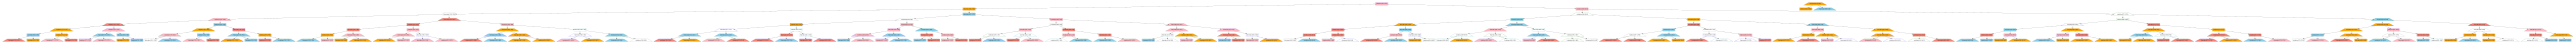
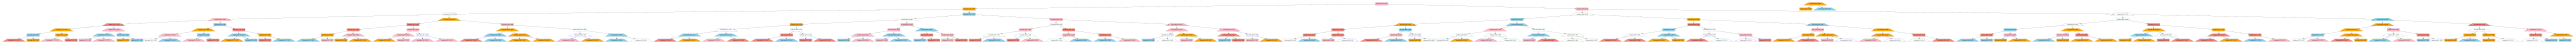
  digraph {
    fontname=Roboto
    node [color=gray40 fillcolor=orange fontname=Roboto shape=trapezium style=filled]
    edge [fontname=Roboto]
    n1 [color=blue fillcolor=lightpink label="Node{data=[3831, 3831]}" shape=note]
    n2 [label="Node{data=[1883, 1883]}" shape=note]
    n3 [fillcolor=lightpink label="Node{data=[5644, 5644]}" shape=note]
    n4 [fillcolor=white label="Node{data=[1798, 1798]}" shape=note]
    n5 [color=darkgreen fillcolor=skyblue label="Node{data=[2417, 2417]}" shape=note]
    n6 [color=darkgreen fillcolor=white label="Node{data=[3863, 3863]}"]
    n7 [color=darkgreen fillcolor=white label="Node{data=[5719, 5719]}"]
    n8 [fillcolor=lightpink label="Node{data=[1782, 1782]}"]
-   n9 [color=teal fillcolor=salmon label="Node{data=[1822, 1822]}"]
+   n9 [color=teal label="Node{data=[1822, 1822]}"]
    n10 [fillcolor=white label="Node{data=[2283, 2283]}"]
    n11 [fillcolor=lightpink label="Node{data=[2433, 2433]}" shape=note]
    n12 [color=teal fillcolor=salmon label="Node{data=[1774, 1774]}"]
    n13 [color=teal fillcolor=skyblue label="Node{data=[1790, 1790]}" shape=note]
    n14 [color=darkgreen fillcolor=salmon label="Node{data=[1814, 1814]}" shape=note]
    n15 [color=teal fillcolor=lightpink label="Node{data=[1844, 1844]}" shape=note]
    n16 [color=darkgreen label="Node{data=[1770, 1770]}"]
    n17 [color=blue fillcolor=lightpink label="Node{data=[1778, 1778]}"]
    n18 [color=darkgreen label="Node{data=[1786, 1786]}"]
    n19 [color=blue fillcolor=salmon label="Node{data=[1794, 1794]}" shape=note]
    n20 [color=blue fillcolor=skyblue label="Node{data=[1768, 1768]}" shape=note]
    n21 [color=teal label="Node{data=[1772, 1772]}" shape=note]
    n22 [fillcolor=skyblue label="Node{data=[1776, 1776]}"]
    n23 [fillcolor=skyblue label="Node{data=[1780, 1780]}" shape=note]
    n24 [fillcolor=salmon label="Node{data=[1767, 1767]}"]
    n25 [color=darkgreen label="Node{data=[1769, 1769]}" shape=note]
    n26 [color=teal fillcolor=lightpink label="Node{data=[1771, 1771]}"]
    n27 [fillcolor=salmon label="Node{data=[1773, 1773]}" shape=note]
    n28 [color=blue fillcolor=lightpink label="Node{data=[1775, 1775]}" shape=note]
    n29 [color=teal fillcolor=lightpink label="Node{data=[1777, 1777]}"]
    n30 [label="Node{data=[1779, 1779]}" shape=note]
    n31 [color=blue fillcolor=skyblue label="Node{data=[1781, 1781]}" shape=note]
    n32 [color=teal fillcolor=lightpink label="Node{data=[1784, 1784]}"]
    n33 [color=blue fillcolor=skyblue label="Node{data=[1788, 1788]}" shape=note]
    n34 [fillcolor=skyblue label="Node{data=[1792, 1792]}"]
    n35 [color=darkgreen label="Node{data=[1796, 1796]}" shape=note]
    n36 [fillcolor=white label="Node{data=[1783, 1783]}" shape=note]
    n37 [color=blue fillcolor=skyblue label="Node{data=[1785, 1785]}"]
    n38 [fillcolor=lightpink label="Node{data=[1787, 1787]}"]
    n39 [color=teal fillcolor=salmon label="Node{data=[1789, 1789]}" shape=note]
    n40 [color=blue label="Node{data=[1791, 1791]}"]
    n41 [color=teal fillcolor=skyblue label="Node{data=[1793, 1793]}" shape=note]
    n42 [color=blue fillcolor=salmon label="Node{data=[1795, 1795]}" shape=note]
    n43 [color=darkgreen fillcolor=skyblue label="Node{data=[1797, 1797]}"]
    n44 [color=teal fillcolor=salmon label="Node{data=[1802, 1802]}" shape=note]
    n45 [fillcolor=lightpink label="Node{data=[1818, 1818]}" shape=note]
    n46 [color=teal label="Node{data=[1840, 1840]}"]
    n47 [color=teal fillcolor=white label="Node{data=[1848, 1848]}" shape=note]
    n48 [color=darkgreen label="Node{data=[1800, 1800]}" shape=note]
    n49 [color=teal fillcolor=lightpink label="Node{data=[1804, 1804]}"]
    n50 [fillcolor=lightpink label="Node{data=[1816, 1816]}"]
    n51 [color=blue fillcolor=white label="Node{data=[1820, 1820]}" shape=note]
    n52 [color=darkgreen fillcolor=skyblue label="Node{data=[1799, 1799]}"]
    n53 [color=teal fillcolor=lightpink label="Node{data=[1801, 1801]}" shape=note]
    n54 [color=darkgreen label="Node{data=[1803, 1803]}" shape=note]
    n55 [color=blue label="Node{data=[1813, 1813]}"]
    n56 [label="Node{data=[1815, 1815]}"]
    n57 [color=teal fillcolor=lightpink label="Node{data=[1817, 1817]}" shape=note]
    n58 [color=blue fillcolor=lightpink label="Node{data=[1819, 1819]}"]
    n59 [fillcolor=lightpink label="Node{data=[1821, 1821]}"]
    n60 [color=blue fillcolor=skyblue label="Node{data=[1824, 1824]}"]
    n61 [color=blue label="Node{data=[1842, 1842]}"]
    n62 [color=blue fillcolor=white label="Node{data=[1846, 1846]}"]
    n63 [color=darkgreen fillcolor=skyblue label="Node{data=[1850, 1850]}"]
    n64 [color=teal fillcolor=salmon label="Node{data=[1823, 1823]}"]
    n65 [color=teal fillcolor=skyblue label="Node{data=[1839, 1839]}"]
    n66 [color=darkgreen label="Node{data=[1841, 1841]}"]
    n67 [label="Node{data=[1843, 1843]}"]
    n68 [color=blue fillcolor=lightpink label="Node{data=[1845, 1845]}"]
    n69 [color=teal label="Node{data=[1847, 1847]}"]
    n70 [color=teal fillcolor=skyblue label="Node{data=[1849, 1849]}"]
    n71 [fillcolor=white label="Node{data=[1854, 1854]}"]
    n72 [color=blue label="Node{data=[2275, 2275]}" shape=note]
    n73 [color=darkgreen fillcolor=lightpink label="Node{data=[2376, 2376]}" shape=note]
    n74 [color=teal fillcolor=white label="Node{data=[2425, 2425]}" shape=note]
    n75 [fillcolor=lightpink label="Node{data=[2441, 2441]}"]
    n76 [color=blue fillcolor=white label="Node{data=[2271, 2271]}"]
    n77 [color=teal fillcolor=white label="Node{data=[2279, 2279]}" shape=note]
    n78 [color=blue fillcolor=lightpink label="Node{data=[2287, 2287]}" shape=note]
    n79 [color=darkgreen fillcolor=skyblue label="Node{data=[2380, 2380]}"]
    n80 [fillcolor=skyblue label="Node{data=[2221, 2221]}"]
    n81 [color=teal fillcolor=skyblue label="Node{data=[2273, 2273]}"]
    n82 [fillcolor=salmon label="Node{data=[2277, 2277]}" shape=note]
    n83 [color=teal fillcolor=white label="Node{data=[2281, 2281]}" shape=note]
    n84 [color=blue fillcolor=salmon label="Node{data=[2196, 2196]}"]
    n85 [color=teal label="Node{data=[2231, 2231]}"]
    n86 [color=darkgreen fillcolor=lightpink label="Node{data=[2272, 2272]}"]
    n87 [color=darkgreen fillcolor=salmon label="Node{data=[2274, 2274]}"]
    n88 [color=blue fillcolor=salmon label="Node{data=[2276, 2276]}"]
    n89 [color=blue fillcolor=skyblue label="Node{data=[2278, 2278]}"]
    n90 [color=blue fillcolor=salmon label="Node{data=[2280, 2280]}" shape=note]
    n91 [color=blue fillcolor=salmon label="Node{data=[2282, 2282]}"]
    n92 [color=blue fillcolor=lightpink label="Node{data=[2285, 2285]}"]
    n93 [color=blue fillcolor=skyblue label="Node{data=[2374, 2374]}"]
    n94 [fillcolor=salmon label="Node{data=[2378, 2378]}" shape=note]
    n95 [fillcolor=lightpink label="Node{data=[2382, 2382]}" shape=note]
    n96 [fillcolor=skyblue label="Node{data=[2284, 2284]}" shape=note]
    n97 [color=teal fillcolor=lightpink label="Node{data=[2286, 2286]}"]
    n98 [color=blue fillcolor=lightpink label="Node{data=[2373, 2373]}" shape=note]
    n99 [fillcolor=skyblue label="Node{data=[2375, 2375]}"]
    n100 [fillcolor=skyblue label="Node{data=[2377, 2377]}" shape=note]
    n101 [color=teal fillcolor=salmon label="Node{data=[2379, 2379]}" shape=note]
    n102 [color=darkgreen fillcolor=lightpink label="Node{data=[2381, 2381]}" shape=note]
    n103 [fillcolor=salmon label="Node{data=[2416, 2416]}" shape=note]
    n104 [color=teal fillcolor=lightpink label="Node{data=[2421, 2421]}" shape=note]
    n105 [color=teal fillcolor=salmon label="Node{data=[2429, 2429]}" shape=note]
    n106 [color=teal fillcolor=lightpink label="Node{data=[2437, 2437]}"]
    n107 [color=blue fillcolor=lightpink label="Node{data=[3531, 3531]}"]
    n108 [color=darkgreen fillcolor=white label="Node{data=[2419, 2419]}"]
    n109 [color=teal fillcolor=white label="Node{data=[2423, 2423]}"]
    n110 [fillcolor=lightpink label="Node{data=[2427, 2427]}" shape=note]
    n111 [fillcolor=salmon label="Node{data=[2431, 2431]}" shape=note]
    n112 [fillcolor=salmon label="Node{data=[2418, 2418]}" shape=note]
    n113 [color=blue fillcolor=skyblue label="Node{data=[2420, 2420]}"]
    n114 [fillcolor=salmon label="Node{data=[2422, 2422]}" shape=note]
    n115 [fillcolor=lightpink label="Node{data=[2424, 2424]}"]
    n116 [color=teal fillcolor=white label="Node{data=[2426, 2426]}"]
    n117 [color=darkgreen fillcolor=skyblue label="Node{data=[2428, 2428]}"]
    n118 [color=teal fillcolor=skyblue label="Node{data=[2430, 2430]}"]
    n119 [color=darkgreen fillcolor=lightpink label="Node{data=[2432, 2432]}"]
    n120 [color=teal fillcolor=white label="Node{data=[2435, 2435]}" shape=note]
    n121 [color=darkgreen label="Node{data=[2439, 2439]}"]
    n122 [color=darkgreen fillcolor=salmon label="Node{data=[2443, 2443]}"]
    n123 [color=blue fillcolor=white label="Node{data=[3550, 3550]}" shape=note]
    n124 [color=teal fillcolor=skyblue label="Node{data=[2434, 2434]}" shape=note]
    n125 [fillcolor=white label="Node{data=[2436, 2436]}"]
    n126 [color=blue fillcolor=lightpink label="Node{data=[2438, 2438]}" shape=note]
    n127 [color=darkgreen label="Node{data=[2440, 2440]}"]
    n128 [color=blue fillcolor=skyblue label="Node{data=[2442, 2442]}" shape=note]
    n129 [color=darkgreen fillcolor=salmon label="Node{data=[3060, 3060]}" shape=note]
    n130 [color=darkgreen fillcolor=lightpink label="Node{data=[3537, 3537]}" shape=note]
    n131 [color=blue label="Node{data=[3830, 3830]}"]
    n132 [color=darkgreen fillcolor=skyblue label="Node{data=[3847, 3847]}" shape=note]
    n133 [color=teal label="Node{data=[5376, 5376]}" shape=note]
    n134 [color=darkgreen fillcolor=white label="Node{data=[5690, 5690]}" shape=note]
    n135 [color=darkgreen fillcolor=skyblue label="Node{data=[9005, 9005]}"]
    n136 [color=darkgreen label="Node{data=[3839, 3839]}"]
    n137 [fillcolor=skyblue label="Node{data=[3855, 3855]}"]
    n138 [color=teal fillcolor=salmon label="Node{data=[5368, 5368]}" shape=note]
    n139 [color=teal fillcolor=skyblue label="Node{data=[5636, 5636]}"]
    n140 [color=blue fillcolor=salmon label="Node{data=[3835, 3835]}" shape=note]
    n141 [color=teal fillcolor=skyblue label="Node{data=[3843, 3843]}" shape=note]
    n142 [fillcolor=lightpink label="Node{data=[3851, 3851]}"]
    n143 [color=teal fillcolor=white label="Node{data=[3859, 3859]}" shape=note]
    n144 [fillcolor=salmon label="Node{data=[3833, 3833]}" shape=note]
    n145 [color=teal fillcolor=salmon label="Node{data=[3837, 3837]}" shape=note]
    n146 [fillcolor=lightpink label="Node{data=[3841, 3841]}" shape=note]
    n147 [color=blue fillcolor=white label="Node{data=[3845, 3845]}" shape=note]
    n148 [fillcolor=white label="Node{data=[3832, 3832]}" shape=note]
    n149 [color=teal fillcolor=skyblue label="Node{data=[3834, 3834]}"]
    n150 [color=teal fillcolor=lightpink label="Node{data=[3836, 3836]}" shape=note]
    n151 [color=blue fillcolor=white label="Node{data=[3838, 3838]}"]
    n152 [fillcolor=salmon label="Node{data=[3840, 3840]}"]
    n153 [color=darkgreen fillcolor=skyblue label="Node{data=[3842, 3842]}"]
    n154 [color=teal label="Node{data=[3844, 3844]}" shape=note]
    n155 [color=darkgreen fillcolor=white label="Node{data=[3846, 3846]}" shape=note]
    n156 [color=teal fillcolor=white label="Node{data=[3849, 3849]}"]
    n157 [color=darkgreen fillcolor=white label="Node{data=[3853, 3853]}"]
    n158 [fillcolor=skyblue label="Node{data=[3857, 3857]}"]
    n159 [color=darkgreen fillcolor=white label="Node{data=[3861, 3861]}"]
    n160 [color=teal fillcolor=white label="Node{data=[3848, 3848]}" shape=note]
    n161 [color=darkgreen label="Node{data=[3850, 3850]}"]
    n162 [color=blue fillcolor=lightpink label="Node{data=[3852, 3852]}"]
    n163 [color=teal fillcolor=white label="Node{data=[3854, 3854]}"]
    n164 [color=blue fillcolor=lightpink label="Node{data=[3856, 3856]}" shape=note]
    n165 [color=teal fillcolor=salmon label="Node{data=[3858, 3858]}"]
    n166 [color=darkgreen fillcolor=white label="Node{data=[3860, 3860]}"]
    n167 [fillcolor=white label="Node{data=[3862, 3862]}" shape=note]
    n168 [fillcolor=skyblue label="Node{data=[5364, 5364]}" shape=note]
    n169 [fillcolor=white label="Node{data=[5372, 5372]}" shape=note]
    n170 [fillcolor=lightpink label="Node{data=[5380, 5380]}" shape=note]
    n171 [color=teal label="Node{data=[5640, 5640]}"]
    n172 [fillcolor=white label="Node{data=[3914, 3914]}"]
    n173 [color=teal fillcolor=skyblue label="Node{data=[5366, 5366]}"]
    n174 [color=blue fillcolor=white label="Node{data=[5370, 5370]}" shape=note]
    n175 [fillcolor=lightpink label="Node{data=[5374, 5374]}" shape=note]
    n176 [fillcolor=salmon label="Node{data=[3913, 3913]}"]
    n177 [color=darkgreen fillcolor=salmon label="Node{data=[3958, 3958]}"]
    n178 [color=darkgreen label="Node{data=[5365, 5365]}"]
    n179 [label="Node{data=[5367, 5367]}" shape=note]
    n180 [fillcolor=salmon label="Node{data=[5369, 5369]}"]
    n181 [color=teal fillcolor=white label="Node{data=[5371, 5371]}"]
    n182 [color=blue fillcolor=white label="Node{data=[5373, 5373]}"]
    n183 [color=blue fillcolor=salmon label="Node{data=[5375, 5375]}" shape=note]
    n184 [color=darkgreen label="Node{data=[5378, 5378]}" shape=note]
    n185 [color=darkgreen label="Node{data=[5382, 5382]}"]
    n186 [color=blue label="Node{data=[5638, 5638]}"]
    n187 [color=darkgreen fillcolor=salmon label="Node{data=[5642, 5642]}" shape=note]
    n188 [label="Node{data=[5377, 5377]}"]
    n189 [color=blue fillcolor=salmon label="Node{data=[5379, 5379]}"]
    n190 [color=blue fillcolor=lightpink label="Node{data=[5381, 5381]}" shape=note]
    n191 [color=blue fillcolor=white label="Node{data=[5635, 5635]}"]
    n192 [color=darkgreen fillcolor=lightpink label="Node{data=[5637, 5637]}"]
    n193 [color=blue fillcolor=white label="Node{data=[5639, 5639]}"]
    n194 [color=darkgreen fillcolor=white label="Node{data=[5641, 5641]}"]
    n195 [color=darkgreen fillcolor=salmon label="Node{data=[5643, 5643]}"]
    n196 [color=blue fillcolor=white label="Node{data=[5652, 5652]}"]
    n197 [fillcolor=salmon label="Node{data=[5711, 5711]}" shape=note]
    n198 [label="Node{data=[6246, 6246]}"]
    n199 [fillcolor=salmon label="Node{data=[9013, 9013]}"]
    n200 [color=darkgreen fillcolor=skyblue label="Node{data=[5648, 5648]}" shape=note]
    n201 [label="Node{data=[5686, 5686]}"]
    n202 [color=blue label="Node{data=[5694, 5694]}"]
    n203 [color=teal label="Node{data=[5715, 5715]}" shape=note]
    n204 [fillcolor=salmon label="Node{data=[5646, 5646]}" shape=note]
    n205 [color=blue fillcolor=lightpink label="Node{data=[5650, 5650]}" shape=note]
    n206 [color=blue fillcolor=lightpink label="Node{data=[5654, 5654]}" shape=note]
    n207 [color=blue fillcolor=salmon label="Node{data=[5688, 5688]}" shape=note]
    n208 [fillcolor=skyblue label="Node{data=[5645, 5645]}"]
    n209 [fillcolor=skyblue label="Node{data=[5647, 5647]}" shape=note]
    n210 [color=teal label="Node{data=[5649, 5649]}" shape=note]
    n211 [color=teal label="Node{data=[5651, 5651]}"]
    n212 [fillcolor=skyblue label="Node{data=[5653, 5653]}"]
    n213 [color=darkgreen label="Node{data=[5685, 5685]}" shape=note]
    n214 [label="Node{data=[5687, 5687]}"]
    n215 [color=darkgreen label="Node{data=[5689, 5689]}"]
    n216 [color=teal fillcolor=skyblue label="Node{data=[5692, 5692]}"]
    n217 [color=teal fillcolor=white label="Node{data=[5696, 5696]}"]
    n218 [color=darkgreen fillcolor=salmon label="Node{data=[5713, 5713]}"]
    n219 [color=teal fillcolor=salmon label="Node{data=[5717, 5717]}" shape=note]
    n220 [label="Node{data=[5691, 5691]}" shape=note]
    n221 [label="Node{data=[5693, 5693]}"]
    n222 [color=teal fillcolor=salmon label="Node{data=[5695, 5695]}" shape=note]
    n223 [color=darkgreen fillcolor=salmon label="Node{data=[5697, 5697]}"]
    n224 [color=blue fillcolor=salmon label="Node{data=[5712, 5712]}"]
    n225 [color=blue label="Node{data=[5714, 5714]}"]
    n226 [fillcolor=skyblue label="Node{data=[5716, 5716]}"]
    n227 [fillcolor=lightpink label="Node{data=[5718, 5718]}"]
    n228 [label="Node{data=[5723, 5723]}"]
    n229 [color=blue fillcolor=lightpink label="Node{data=[8973, 8973]}" shape=note]
    n230 [fillcolor=white label="Node{data=[9009, 9009]}"]
    n231 [color=teal fillcolor=lightpink label="Node{data=[9017, 9017]}"]
    n232 [fillcolor=skyblue label="Node{data=[5721, 5721]}" shape=note]
    n233 [label="Node{data=[6160, 6160]}"]
    n234 [fillcolor=white label="Node{data=[7678, 7678]}"]
    n235 [color=teal fillcolor=salmon label="Node{data=[9003, 9003]}" shape=note]
    n236 [fillcolor=white label="Node{data=[5720, 5720]}" shape=note]
    n237 [fillcolor=lightpink label="Node{data=[5722, 5722]}"]
    n238 [fillcolor=salmon label="Node{data=[6018, 6018]}"]
    n239 [label="Node{data=[6236, 6236]}" shape=note]
    n240 [color=darkgreen fillcolor=skyblue label="Node{data=[7605, 7605]}"]
    n241 [fillcolor=lightpink label="Node{data=[8149, 8149]}"]
    n242 [fillcolor=skyblue label="Node{data=[9002, 9002]}" shape=note]
    n243 [color=teal fillcolor=white label="Node{data=[9004, 9004]}" shape=note]
    n244 [label="Node{data=[9007, 9007]}" shape=note]
    n245 [label="Node{data=[9011, 9011]}" shape=note]
    n246 [color=teal fillcolor=salmon label="Node{data=[9015, 9015]}" shape=note]
    n247 [color=darkgreen label="Node{data=[9019, 9019]}"]
    n248 [label="Node{data=[9006, 9006]}" shape=note]
    n249 [fillcolor=skyblue label="Node{data=[9008, 9008]}"]
    n250 [label="Node{data=[9010, 9010]}" shape=note]
    n251 [fillcolor=white label="Node{data=[9012, 9012]}"]
    n252 [color=teal fillcolor=white label="Node{data=[9014, 9014]}"]
    n253 [fillcolor=skyblue label="Node{data=[9016, 9016]}" shape=note]
    n254 [fillcolor=skyblue label="Node{data=[9018, 9018]}" shape=note]
    n255 [color=blue label="Node{data=[9336, 9336]}"]
    n256 [color=teal label="Node{data=[9020, 9020]}" shape=note]
    n257 [color=teal fillcolor=skyblue label="Node{data=[9384, 9384]}"]
    n1 -> n2
    n1 -> n3
    n2 -> n4
    n2 -> n5
    n3 -> n6
    n3 -> n7
    n4 -> n8
    n4 -> n9
    n5 -> n10
    n5 -> n11
    n6 -> n132
    n6 -> n133
    n7 -> n134
    n7 -> n135
    n8 -> n12
    n8 -> n13
    n9 -> n14
    n9 -> n15
    n10 -> n72
    n10 -> n73
    n11 -> n74
    n11 -> n75
    n12 -> n16
    n12 -> n17
    n13 -> n18
    n13 -> n19
    n14 -> n44
    n14 -> n45
    n15 -> n46
    n15 -> n47
    n16 -> n20
    n16 -> n21
    n17 -> n22
    n17 -> n23
    n18 -> n32
    n18 -> n33
    n19 -> n34
    n19 -> n35
    n20 -> n24
    n20 -> n25
    n21 -> n26
    n21 -> n27
    n22 -> n28
    n22 -> n29
    n23 -> n30
    n23 -> n31
    n32 -> n36
    n32 -> n37
    n33 -> n38
    n33 -> n39
    n34 -> n40
    n34 -> n41
    n35 -> n42
    n35 -> n43
    n44 -> n48
    n44 -> n49
    n45 -> n50
    n45 -> n51
    n46 -> n60
    n46 -> n61
    n47 -> n62
    n47 -> n63
    n48 -> n52
    n48 -> n53
    n49 -> n54
    n49 -> n55
    n50 -> n56
    n50 -> n57
    n51 -> n58
    n51 -> n59
    n60 -> n64
    n60 -> n65
    n61 -> n66
    n61 -> n67
    n62 -> n68
    n62 -> n69
    n63 -> n70
    n63 -> n71
    n72 -> n76
    n72 -> n77
    n73 -> n78
    n73 -> n79
    n74 -> n104
    n74 -> n105
    n75 -> n106
    n75 -> n107
    n76 -> n80
    n76 -> n81
    n77 -> n82
    n77 -> n83
    n78 -> n92
    n78 -> n93
    n79 -> n94
    n79 -> n95
    n80 -> n84
    n80 -> n85
    n81 -> n86
    n81 -> n87
    n82 -> n88
    n82 -> n89
    n83 -> n90
    n83 -> n91
    n92 -> n96
    n92 -> n97
    n93 -> n98
    n93 -> n99
    n94 -> n100
    n94 -> n101
    n95 -> n102
    n95 -> n103
    n104 -> n108
    n104 -> n109
    n105 -> n110
    n105 -> n111
    n106 -> n120
    n106 -> n121
    n107 -> n122
    n107 -> n123
    n108 -> n112
    n108 -> n113
    n109 -> n114
    n109 -> n115
    n110 -> n116
    n110 -> n117
    n111 -> n118
    n111 -> n119
    n120 -> n124
    n120 -> n125
    n121 -> n126
    n121 -> n127
    n122 -> n128
    n122 -> n129
    n123 -> n130
    n123 -> n131
    n132 -> n136
    n132 -> n137
    n133 -> n138
    n133 -> n139
    n134 -> n196
    n134 -> n197
    n135 -> n198
    n135 -> n199
    n136 -> n140
    n136 -> n141
    n137 -> n142
    n137 -> n143
    n138 -> n168
    n138 -> n169
    n139 -> n170
    n139 -> n171
    n140 -> n144
    n140 -> n145
    n141 -> n146
    n141 -> n147
    n142 -> n156
    n142 -> n157
    n143 -> n158
    n143 -> n159
    n144 -> n148
    n144 -> n149
    n145 -> n150
    n145 -> n151
    n146 -> n152
    n146 -> n153
    n147 -> n154
    n147 -> n155
    n156 -> n160
    n156 -> n161
    n157 -> n162
    n157 -> n163
    n158 -> n164
    n158 -> n165
    n159 -> n166
    n159 -> n167
    n168 -> n172
    n168 -> n173
    n169 -> n174
    n169 -> n175
    n170 -> n184
    n170 -> n185
    n171 -> n186
    n171 -> n187
    n172 -> n176
    n172 -> n177
    n173 -> n178
    n173 -> n179
    n174 -> n180
    n174 -> n181
    n175 -> n182
    n175 -> n183
    n184 -> n188
    n184 -> n189
    n185 -> n190
    n185 -> n191
    n186 -> n192
    n186 -> n193
    n187 -> n194
    n187 -> n195
    n196 -> n200
    n196 -> n201
    n197 -> n202
    n197 -> n203
    n198 -> n228
    n198 -> n229
    n199 -> n230
    n199 -> n231
    n200 -> n204
    n200 -> n205
    n201 -> n206
    n201 -> n207
    n202 -> n216
    n202 -> n217
    n203 -> n218
    n203 -> n219
    n204 -> n208
    n204 -> n209
    n205 -> n210
    n205 -> n211
    n206 -> n212
    n206 -> n213
    n207 -> n214
    n207 -> n215
    n216 -> n220
    n216 -> n221
    n217 -> n222
    n217 -> n223
    n218 -> n224
    n218 -> n225
    n219 -> n226
    n219 -> n227
    n228 -> n232
    n228 -> n233
    n229 -> n234
    n229 -> n235
    n230 -> n244
    n230 -> n245
    n231 -> n246
    n231 -> n247
    n232 -> n236
    n232 -> n237
    n233 -> n238
    n233 -> n239
    n234 -> n240
    n234 -> n241
    n235 -> n242
    n235 -> n243
    n244 -> n248
    n244 -> n249
    n245 -> n250
    n245 -> n251
    n246 -> n252
    n246 -> n253
    n247 -> n254
    n255 -> n256
    n255 -> n257
  }
